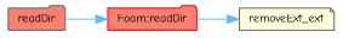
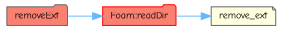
  digraph {
    fontname="Comic Neue"
    rankdir=RL
    node [fillcolor=salmon fontname="Comic Neue" fontsize=10 shape=folder style=filled]
    edge [color=steelblue1 dir=back fontname="Comic Neue" fontsize=10 labelfontname=Helvetica labelfontsize=10 style=solid]
-   n1 [color=gray40 fillcolor=lightyellow fontcolor=black height=0.2 label=removeExt_ext shape=note width=0.4]
+   n1 [color=gray40 fillcolor=lightyellow fontcolor=black height=0.2 label=remove_ext shape=note width=0.4]
    n2 [color=red height=0.2 label="Foam::readDir" width=0.4]
-   n3 [color=grey40 height=0.2 label=readDir width=0.4]
+   n3 [color=grey40 height=0.2 label=removeExt width=0.4]
    n1 -> n2
    n2 -> n3
  }
